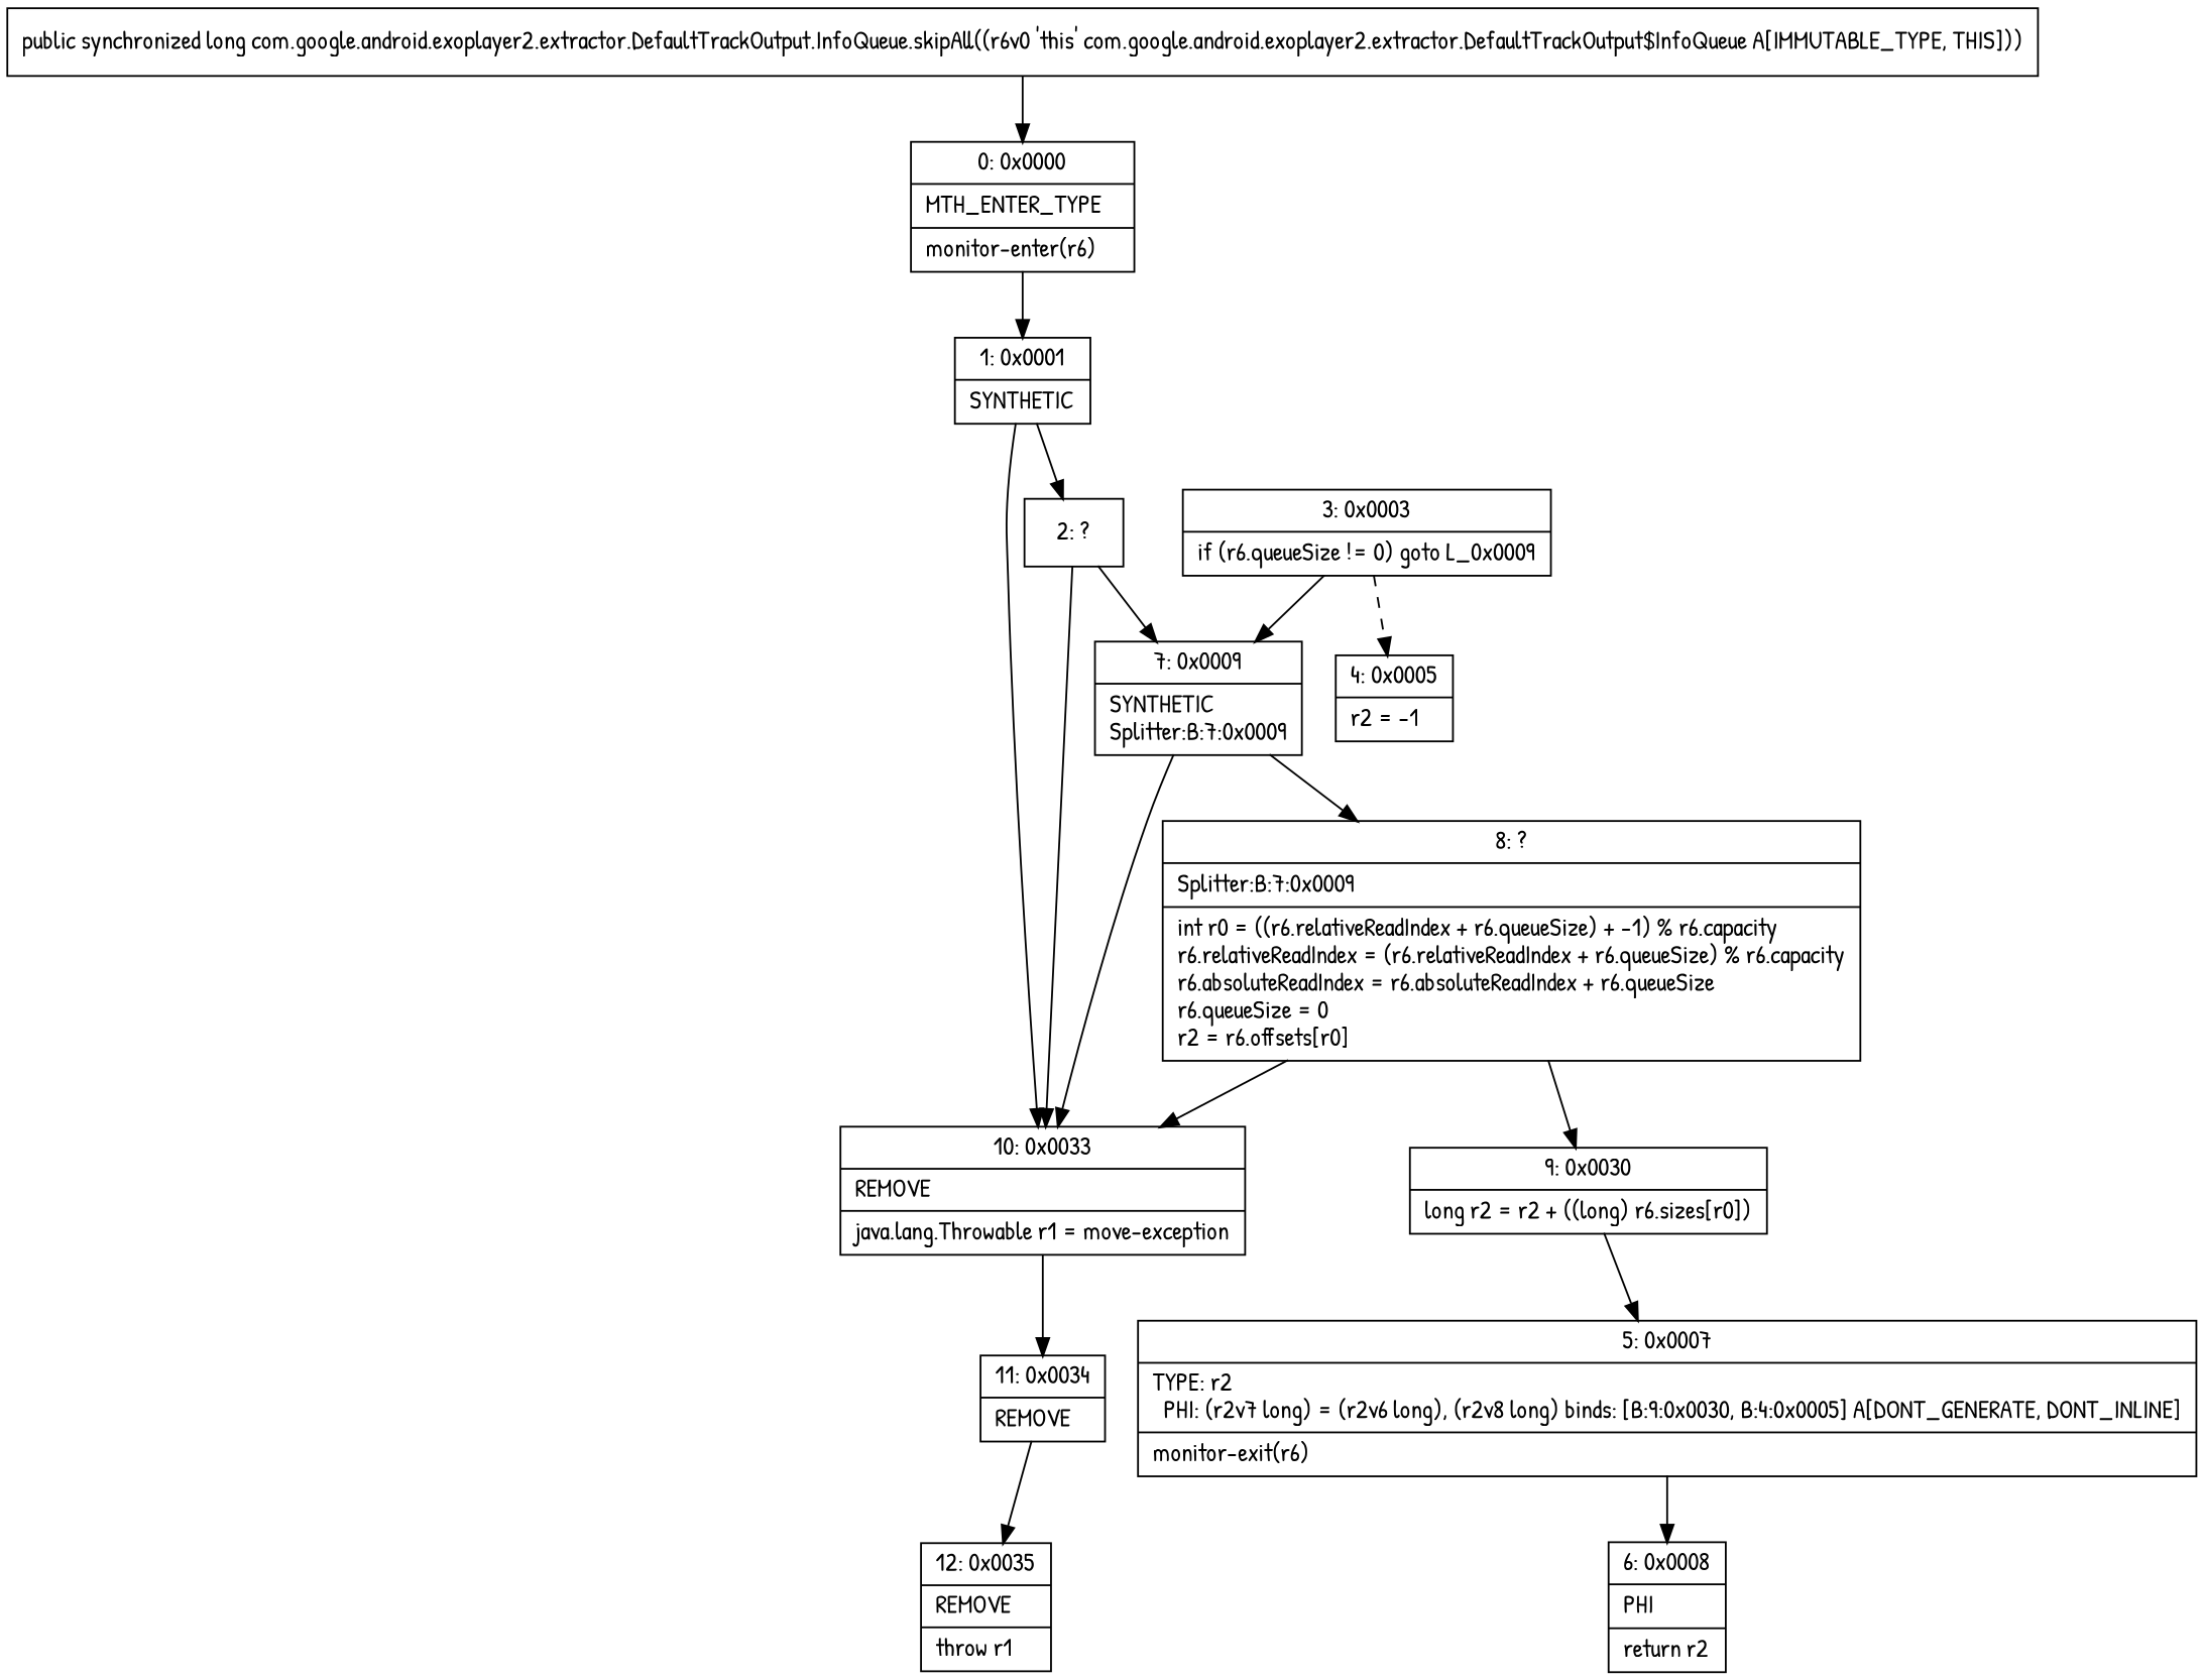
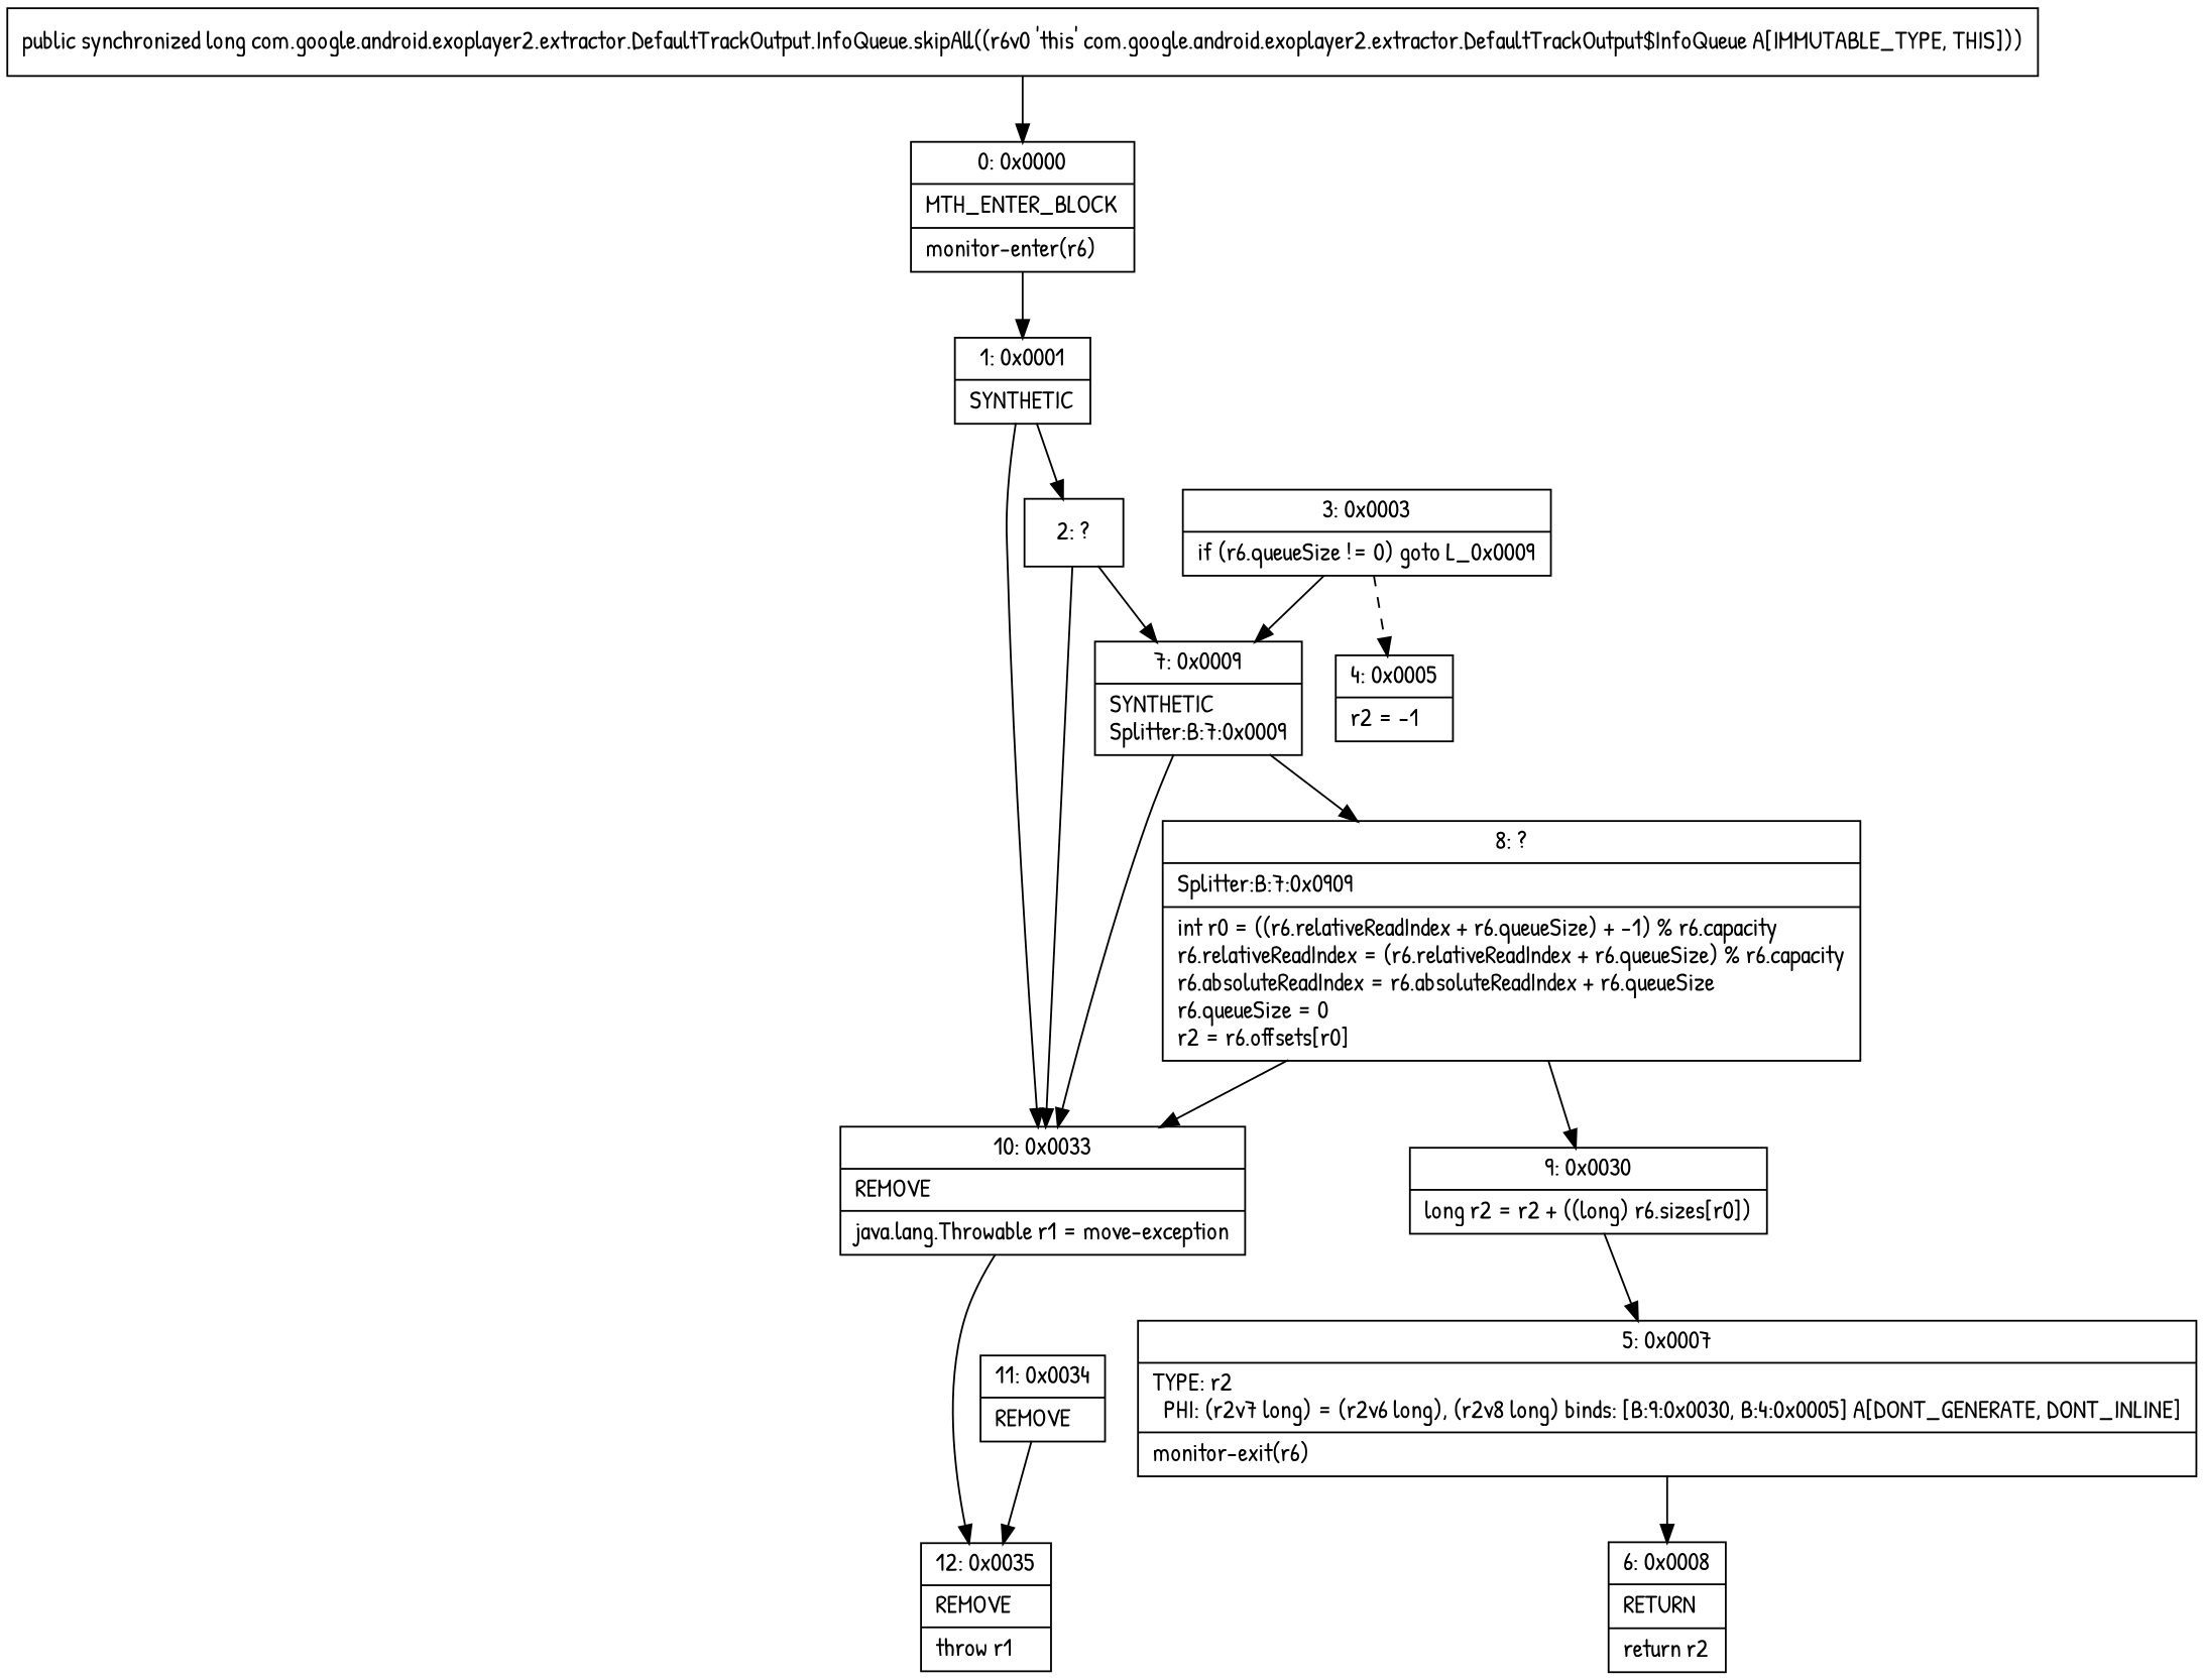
  digraph {
    fontname="Patrick Hand"
    node [fontname="Patrick Hand" shape=record]
    edge [fontname="Patrick Hand"]
-   n1 [label="{0\:\ 0x0000|MTH_ENTER_TYPE\l|monitor\-enter(r6)\l}"]
+   n1 [label="{0\:\ 0x0000|MTH_ENTER_BLOCK\l|monitor\-enter(r6)\l}"]
    n2 [label="{1\:\ 0x0001|SYNTHETIC\l}"]
    n3 [label="{2\:\ ?}"]
    n4 [label="{10\:\ 0x0033|REMOVE\l|java.lang.Throwable r1 = move\-exception\l}"]
    n5 [label="{7\:\ 0x0009|SYNTHETIC\lSplitter:B:7:0x0009\l}"]
    n6 [label="{11\:\ 0x0034|REMOVE\l}"]
    n7 [label="{3\:\ 0x0003|if (r6.queueSize != 0) goto L_0x0009\l}"]
    n8 [label="{4\:\ 0x0005|r2 = \-1\l}"]
-   n9 [label="{8\:\ ?|Splitter:B:7:0x0009\l|int r0 = ((r6.relativeReadIndex + r6.queueSize) + \-1) % r6.capacity\lr6.relativeReadIndex = (r6.relativeReadIndex + r6.queueSize) % r6.capacity\lr6.absoluteReadIndex = r6.absoluteReadIndex + r6.queueSize\lr6.queueSize = 0\lr2 = r6.offsets[r0]\l}"]
+   n9 [label="{8\:\ ?|Splitter:B:7:0x0909\l|int r0 = ((r6.relativeReadIndex + r6.queueSize) + \-1) % r6.capacity\lr6.relativeReadIndex = (r6.relativeReadIndex + r6.queueSize) % r6.capacity\lr6.absoluteReadIndex = r6.absoluteReadIndex + r6.queueSize\lr6.queueSize = 0\lr2 = r6.offsets[r0]\l}"]
    n10 [label="{5\:\ 0x0007|TYPE: r2 \l  PHI: (r2v7 long) = (r2v6 long), (r2v8 long) binds: [B:9:0x0030, B:4:0x0005] A[DONT_GENERATE, DONT_INLINE]\l|monitor\-exit(r6)\l}"]
-   n11 [label="{6\:\ 0x0008|PHI\l|return r2\l}"]
+   n11 [label="{6\:\ 0x0008|RETURN\l|return r2\l}"]
    n12 [label="{9\:\ 0x0030|long r2 = r2 + ((long) r6.sizes[r0])\l}"]
    n13 [label="{12\:\ 0x0035|REMOVE\l|throw r1\l}"]
    n14 [label="{public synchronized long com.google.android.exoplayer2.extractor.DefaultTrackOutput.InfoQueue.skipAll((r6v0 'this' com.google.android.exoplayer2.extractor.DefaultTrackOutput$InfoQueue A[IMMUTABLE_TYPE, THIS])) }"]
    n1 -> n2
    n2 -> n3
    n2 -> n4
    n3 -> n4
    n3 -> n5
-   n4 -> n6
+   n4 -> n13
    n5 -> n4
    n5 -> n9
    n6 -> n13
    n7 -> n5
    n7 -> n8 [style=dashed]
    n9 -> n4
    n9 -> n12
    n10 -> n11
    n12 -> n10
    n14 -> n1
  }
